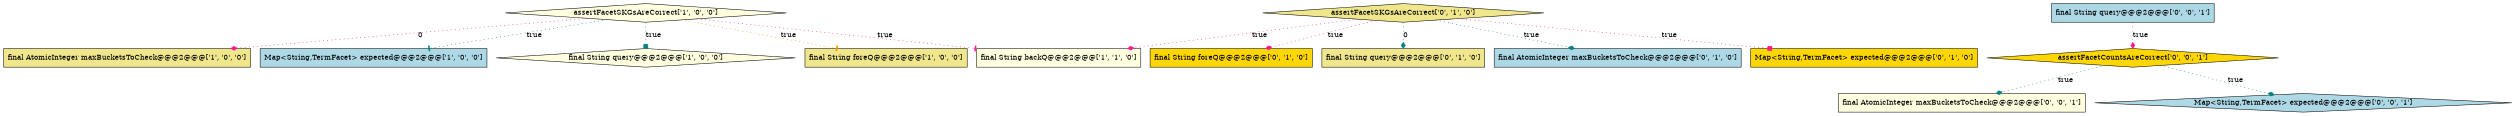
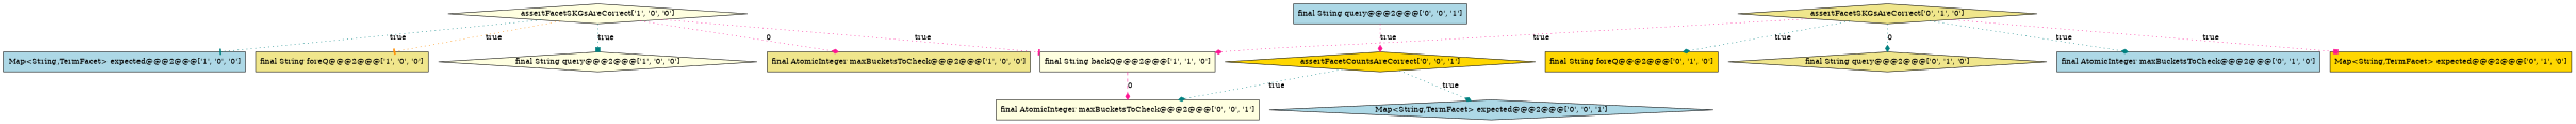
  digraph {
    node [fillcolor=khaki shape=box style=filled]
    edge [arrowhead=diamond color=deeppink style=dotted]
    n1 [label="final AtomicInteger maxBucketsToCheck@@@2@@@['1', '0', '0']"]
    n2 [fillcolor=lightblue label="Map<String,TermFacet> expected@@@2@@@['1', '0', '0']"]
    n3 [fillcolor=lightyellow label="final String query@@@2@@@['1', '0', '0']" shape=diamond]
    n4 [fillcolor=lightyellow label="final String backQ@@@2@@@['1', '1', '0']"]
    n5 [fillcolor=lightyellow label="final AtomicInteger maxBucketsToCheck@@@2@@@['0', '0', '1']"]
    n6 [fillcolor=gold label="final String foreQ@@@2@@@['0', '1', '0']"]
    n7 [fillcolor=lightyellow label="assertFacetSKGsAreCorrect['1', '0', '0']" shape=diamond]
    n8 [label="final String foreQ@@@2@@@['1', '0', '0']"]
    n9 [label="assertFacetSKGsAreCorrect['0', '1', '0']" shape=diamond]
-   n10 [label="final String query@@@2@@@['0', '1', '0']"]
+   n10 [label="final String query@@@2@@@['0', '1', '0']" shape=diamond]
    n11 [fillcolor=lightblue label="final AtomicInteger maxBucketsToCheck@@@2@@@['0', '1', '0']"]
    n12 [fillcolor=gold label="Map<String,TermFacet> expected@@@2@@@['0', '1', '0']"]
    n13 [fillcolor=lightblue label="Map<String,TermFacet> expected@@@2@@@['0', '0', '1']" shape=diamond]
    n14 [fillcolor=gold label="assertFacetCountsAreCorrect['0', '0', '1']" shape=diamond]
    n15 [fillcolor=lightblue label="final String query@@@2@@@['0', '0', '1']"]
+   n4 -> n5 [label=0 style=dashed]
    n7 -> n1 [label=0]
    n7 -> n2 [arrowhead=tee color=teal label=true]
    n7 -> n3 [arrowhead=box color=teal label=true]
    n7 -> n4 [arrowhead=tee label=true]
    n7 -> n8 [arrowhead=tee color=darkorange label=true]
    n9 -> n4 [label=true]
-   n9 -> n6 [label=true]
+   n9 -> n6 [color=teal label=true]
    n9 -> n10 [color=teal label=0]
    n9 -> n11 [color=teal label=true]
    n9 -> n12 [arrowhead=box label=true]
    n14 -> n5 [color=teal label=true]
    n14 -> n13 [color=teal label=true]
    n15 -> n14 [label=true]
  }
